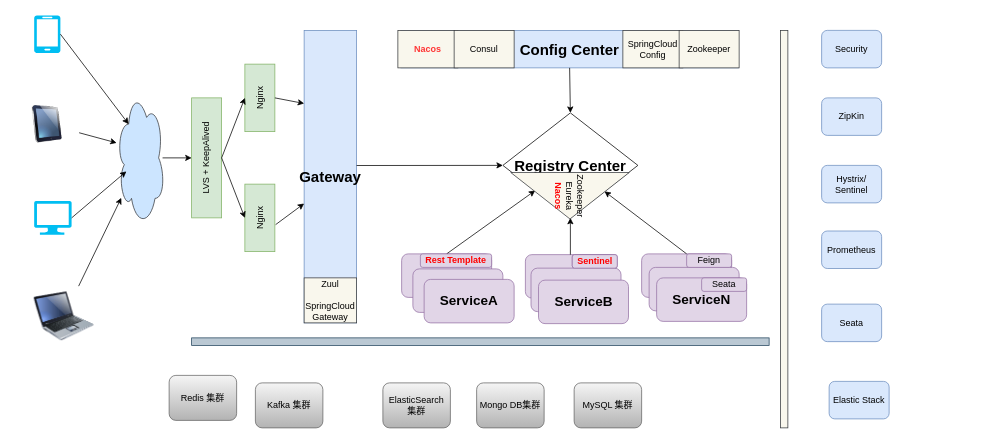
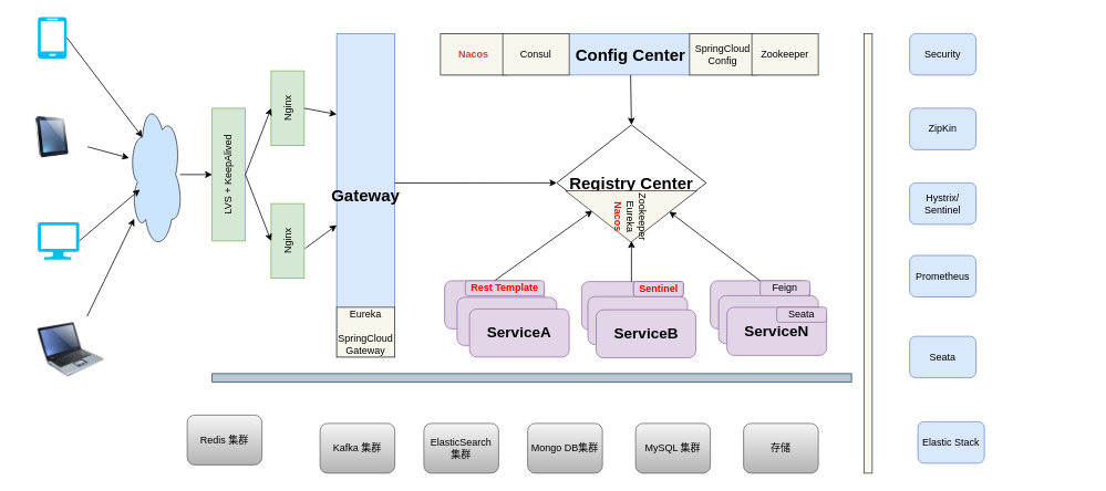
  <mxCell id="0" />
  <mxCell id="1" parent="0" />
  <mxCell id="2" value="&lt;div align=&quot;center&quot;&gt;&lt;b&gt;&lt;font style=&quot;font-size: 20px&quot;&gt;Gateway&lt;/font&gt;&lt;/b&gt;&lt;/div&gt;" style="rounded=0;whiteSpace=wrap;html=1;fillColor=#dae8fc;strokeColor=#6c8ebf;align=center;" parent="1" vertex="1"><mxGeometry x="405" y="40" width="70" height="390" as="geometry" /></mxCell>
  <mxCell id="3" value="Nginx" style="rounded=0;whiteSpace=wrap;html=1;fillColor=#d5e8d4;strokeColor=#82b366;rotation=-90;" parent="1" vertex="1"><mxGeometry x="301" y="110" width="90" height="40" as="geometry" /></mxCell>
  <mxCell id="4" value="Nginx" style="rounded=0;whiteSpace=wrap;html=1;fillColor=#d5e8d4;strokeColor=#82b366;rotation=-90;" parent="1" vertex="1"><mxGeometry x="301" y="270" width="90" height="40" as="geometry" /></mxCell>
  <mxCell id="5" value="&lt;font style=&quot;font-size: 15px&quot;&gt;ServiceA&lt;/font&gt;" style="rounded=1;whiteSpace=wrap;html=1;fillColor=#e1d5e7;strokeColor=#9673a6;" parent="1" vertex="1"><mxGeometry x="535" y="338" width="120" height="58" as="geometry" /></mxCell>
  <mxCell id="6" value="ServiceB" style="rounded=1;whiteSpace=wrap;html=1;fillColor=#e1d5e7;strokeColor=#9673a6;" parent="1" vertex="1"><mxGeometry x="700" y="339" width="120" height="58" as="geometry" /></mxCell>
  <mxCell id="7" value="&lt;b&gt;&lt;font style=&quot;font-size: 20px&quot;&gt;Config Center&lt;/font&gt;&lt;/b&gt;" style="rounded=0;whiteSpace=wrap;html=1;fillColor=#dae8fc;strokeColor=#6c8ebf;" parent="1" vertex="1"><mxGeometry x="534" y="40" width="450" height="50" as="geometry" /></mxCell>
- <mxCell id="8" value="&lt;div&gt;Zuul&lt;/div&gt;&lt;div&gt;&lt;br&gt;&lt;/div&gt;&lt;div&gt;SpringCloud Gateway&lt;br&gt;&lt;/div&gt;" style="rounded=0;whiteSpace=wrap;html=1;fillColor=#f9f7ed;strokeColor=#36393d;" parent="1" vertex="1"><mxGeometry x="405" y="370" width="70" height="60" as="geometry" /></mxCell>
+ <mxCell id="8" value="&lt;div&gt;Eureka&lt;/div&gt;&lt;div&gt;&lt;br&gt;&lt;/div&gt;&lt;div&gt;SpringCloud Gateway&lt;br&gt;&lt;/div&gt;" style="rounded=0;whiteSpace=wrap;html=1;fillColor=#f9f7ed;strokeColor=#36393d;" parent="1" vertex="1"><mxGeometry x="405" y="370" width="70" height="60" as="geometry" /></mxCell>
  <mxCell id="9" value="ServiceN" style="rounded=1;whiteSpace=wrap;html=1;fillColor=#e1d5e7;strokeColor=#9673a6;" parent="1" vertex="1"><mxGeometry x="855" y="338" width="120" height="58" as="geometry" /></mxCell>
  <mxCell id="10" value="" style="rounded=0;whiteSpace=wrap;html=1;fillColor=#bac8d3;strokeColor=#23445d;" parent="1" vertex="1"><mxGeometry x="255" y="450" width="770" height="10" as="geometry" /></mxCell>
  <mxCell id="11" value="MySQL 集群" style="rounded=1;whiteSpace=wrap;html=1;fillColor=#f5f5f5;strokeColor=#666666;gradientColor=#b3b3b3;" parent="1" vertex="1"><mxGeometry x="765" y="510" width="90" height="60" as="geometry" /></mxCell>
  <mxCell id="12" value="Redis 集群" style="rounded=1;whiteSpace=wrap;html=1;fillColor=#f5f5f5;strokeColor=#666666;gradientColor=#b3b3b3;" parent="1" vertex="1"><mxGeometry x="225" y="500" width="90" height="60" as="geometry" /></mxCell>
- <mxCell id="13" value="&lt;div&gt;Kafka 集群&lt;/div&gt;" style="rounded=1;whiteSpace=wrap;html=1;fillColor=#f5f5f5;strokeColor=#666666;gradientColor=#b3b3b3;" parent="1" vertex="1"><mxGeometry x="340" y="510" width="90" height="60" as="geometry" /></mxCell>
+ <mxCell id="13" value="&lt;div&gt;Kafka 集群&lt;/div&gt;" style="rounded=1;whiteSpace=wrap;html=1;fillColor=#f5f5f5;strokeColor=#666666;gradientColor=#b3b3b3;" parent="1" vertex="1"><mxGeometry x="385" y="510" width="90" height="60" as="geometry" /></mxCell>
  <mxCell id="14" value="&lt;div&gt;ElasticSearch 集群&lt;/div&gt;" style="rounded=1;whiteSpace=wrap;html=1;fillColor=#f5f5f5;strokeColor=#666666;gradientColor=#b3b3b3;" parent="1" vertex="1"><mxGeometry x="510" y="510" width="90" height="60" as="geometry" /></mxCell>
  <mxCell id="15" value="&lt;div&gt;Mongo DB集群&lt;/div&gt;" style="rounded=1;whiteSpace=wrap;html=1;fillColor=#f5f5f5;strokeColor=#666666;gradientColor=#b3b3b3;" parent="1" vertex="1"><mxGeometry x="635" y="510" width="90" height="60" as="geometry" /></mxCell>
+ <mxCell id="16" value="存储" style="rounded=1;whiteSpace=wrap;html=1;fillColor=#f5f5f5;strokeColor=#666666;gradientColor=#b3b3b3;" parent="1" vertex="1"><mxGeometry x="895" y="510" width="90" height="60" as="geometry" /></mxCell>
  <mxCell id="17" value="&lt;b&gt;&lt;font style=&quot;font-size: 20px&quot;&gt;Registry Center&lt;/font&gt;&lt;/b&gt;" style="rhombus;whiteSpace=wrap;html=1;" parent="1" vertex="1"><mxGeometry x="670" y="150" width="180" height="140" as="geometry" /></mxCell>
  <mxCell id="18" value="LVS + KeepAlived" style="rounded=0;whiteSpace=wrap;html=1;fillColor=#d5e8d4;strokeColor=#82b366;rotation=-90;" parent="1" vertex="1"><mxGeometry x="195" y="190" width="160" height="40" as="geometry" /></mxCell>
  <mxCell id="19" value="" style="ellipse;shape=cloud;whiteSpace=wrap;html=1;fillColor=#cce5ff;strokeColor=#36393d;" parent="1" vertex="1"><mxGeometry x="155" y="120" width="64" height="180" as="geometry" /></mxCell>
  <mxCell id="20" value="&lt;div&gt;SpringCloud Config&lt;/div&gt;" style="rounded=0;whiteSpace=wrap;html=1;fillColor=#f9f7ed;strokeColor=#36393d;" parent="1" vertex="1"><mxGeometry x="830" y="40" width="80" height="50" as="geometry" /></mxCell>
  <mxCell id="21" value="" style="endArrow=classic;html=1;exitX=0.5;exitY=0;exitDx=0;exitDy=0;" parent="1" source="5" target="17" edge="1"><mxGeometry width="50" height="50" relative="1" as="geometry"><mxPoint x="595" y="370" as="sourcePoint" /><mxPoint x="645" y="320" as="targetPoint" /></mxGeometry></mxCell>
  <mxCell id="22" value="" style="endArrow=classic;html=1;entryX=0;entryY=0.5;entryDx=0;entryDy=0;exitX=1;exitY=0.462;exitDx=0;exitDy=0;exitPerimeter=0;" parent="1" source="2" target="17" edge="1"><mxGeometry width="50" height="50" relative="1" as="geometry"><mxPoint x="475" y="230" as="sourcePoint" /><mxPoint x="525" y="180" as="targetPoint" /></mxGeometry></mxCell>
  <mxCell id="23" value="" style="endArrow=classic;html=1;exitX=0.5;exitY=0;exitDx=0;exitDy=0;" parent="1" source="9" target="17" edge="1"><mxGeometry width="50" height="50" relative="1" as="geometry"><mxPoint x="855" y="330" as="sourcePoint" /><mxPoint x="1105" y="250" as="targetPoint" /></mxGeometry></mxCell>
  <mxCell id="24" value="" style="endArrow=classic;html=1;exitX=0.5;exitY=0;exitDx=0;exitDy=0;entryX=0.5;entryY=1;entryDx=0;entryDy=0;" parent="1" source="6" target="17" edge="1"><mxGeometry width="50" height="50" relative="1" as="geometry"><mxPoint x="855" y="351.03" as="sourcePoint" /><mxPoint x="962.325" y="240.004" as="targetPoint" /></mxGeometry></mxCell>
  <mxCell id="25" value="&lt;div&gt;Zookeeper&lt;br&gt;&lt;/div&gt;&lt;div&gt;Eureka&lt;/div&gt;&lt;div&gt;&lt;b&gt;&lt;font color=&quot;#FF0000&quot;&gt;Nacos&lt;/font&gt;&lt;/b&gt;&lt;br&gt;&lt;/div&gt;" style="triangle;whiteSpace=wrap;html=1;rotation=90;fillColor=#f9f7ed;strokeColor=#36393d;" parent="1" vertex="1"><mxGeometry x="728.5" y="181.5" width="62" height="158" as="geometry" /></mxCell>
  <mxCell id="26" value="Sentinel" style="rounded=1;whiteSpace=wrap;html=1;arcSize=17;fillColor=#e1d5e7;strokeColor=#9673a6;" parent="1" vertex="1"><mxGeometry x="762.5" y="339" width="60" height="18" as="geometry" /></mxCell>
  <mxCell id="27" value="Hystrux/Sentinel" style="rounded=1;whiteSpace=wrap;html=1;arcSize=17;fillColor=#e1d5e7;strokeColor=#9673a6;" parent="1" vertex="1"><mxGeometry x="565" y="378" width="90" height="18" as="geometry" /></mxCell>
  <mxCell id="28" value="&lt;font style=&quot;font-size: 15px&quot;&gt;ServiceA&lt;/font&gt;" style="rounded=1;whiteSpace=wrap;html=1;fillColor=#e1d5e7;strokeColor=#9673a6;" parent="1" vertex="1"><mxGeometry x="550" y="358" width="120" height="58" as="geometry" /></mxCell>
  <mxCell id="29" value="Hystrux/Sentinel" style="rounded=1;whiteSpace=wrap;html=1;arcSize=17;fillColor=#e1d5e7;strokeColor=#9673a6;" parent="1" vertex="1"><mxGeometry x="580" y="398" width="90" height="18" as="geometry" /></mxCell>
  <mxCell id="30" value="&lt;font style=&quot;font-size: 18px&quot;&gt;&lt;b&gt;&lt;font style=&quot;font-size: 18px&quot;&gt;ServiceA&lt;/font&gt;&lt;/b&gt;&lt;/font&gt;" style="rounded=1;whiteSpace=wrap;html=1;fillColor=#e1d5e7;strokeColor=#9673a6;" parent="1" vertex="1"><mxGeometry x="565" y="372" width="120" height="58" as="geometry" /></mxCell>
  <mxCell id="31" value="ServiceB" style="rounded=1;whiteSpace=wrap;html=1;fillColor=#e1d5e7;strokeColor=#9673a6;" parent="1" vertex="1"><mxGeometry x="707.5" y="357" width="120" height="58" as="geometry" /></mxCell>
  <mxCell id="32" value="&lt;font style=&quot;font-size: 18px&quot;&gt;&lt;b&gt;&lt;font style=&quot;font-size: 18px&quot;&gt;ServiceB&lt;/font&gt;&lt;/b&gt;&lt;/font&gt;" style="rounded=1;whiteSpace=wrap;html=1;fillColor=#e1d5e7;strokeColor=#9673a6;" parent="1" vertex="1"><mxGeometry x="717.5" y="373" width="120" height="58" as="geometry" /></mxCell>
  <mxCell id="33" value="ServiceN" style="rounded=1;whiteSpace=wrap;html=1;fillColor=#e1d5e7;strokeColor=#9673a6;" parent="1" vertex="1"><mxGeometry x="865" y="356" width="120" height="58" as="geometry" /></mxCell>
  <mxCell id="34" value="&lt;font style=&quot;font-size: 18px&quot;&gt;&lt;b&gt;&lt;font style=&quot;font-size: 18px&quot;&gt;ServiceN&lt;/font&gt;&lt;/b&gt;&lt;/font&gt;" style="rounded=1;whiteSpace=wrap;html=1;fillColor=#e1d5e7;strokeColor=#9673a6;" parent="1" vertex="1"><mxGeometry x="875" y="370" width="120" height="58" as="geometry" /></mxCell>
  <mxCell id="35" value="" style="endArrow=classic;html=1;exitX=0.5;exitY=1;exitDx=0;exitDy=0;entryX=0;entryY=0.25;entryDx=0;entryDy=0;" parent="1" source="3" target="2" edge="1"><mxGeometry width="50" height="50" relative="1" as="geometry"><mxPoint x="595" y="300" as="sourcePoint" /><mxPoint x="645" y="250" as="targetPoint" /></mxGeometry></mxCell>
  <mxCell id="36" value="" style="endArrow=classic;html=1;exitX=0.4;exitY=1.025;exitDx=0;exitDy=0;exitPerimeter=0;entryX=0;entryY=0.592;entryDx=0;entryDy=0;entryPerimeter=0;" parent="1" source="4" target="2" edge="1"><mxGeometry width="50" height="50" relative="1" as="geometry"><mxPoint x="595" y="300" as="sourcePoint" /><mxPoint x="645" y="250" as="targetPoint" /></mxGeometry></mxCell>
  <mxCell id="37" value="" style="endArrow=classic;html=1;exitX=0.5;exitY=1;exitDx=0;exitDy=0;entryX=0.5;entryY=0;entryDx=0;entryDy=0;" parent="1" source="18" target="3" edge="1"><mxGeometry width="50" height="50" relative="1" as="geometry"><mxPoint x="595" y="300" as="sourcePoint" /><mxPoint x="645" y="250" as="targetPoint" /></mxGeometry></mxCell>
  <mxCell id="38" value="" style="endArrow=classic;html=1;entryX=0.5;entryY=0;entryDx=0;entryDy=0;exitX=0.5;exitY=1;exitDx=0;exitDy=0;" parent="1" source="18" target="4" edge="1"><mxGeometry width="50" height="50" relative="1" as="geometry"><mxPoint x="595" y="300" as="sourcePoint" /><mxPoint x="645" y="250" as="targetPoint" /></mxGeometry></mxCell>
  <mxCell id="39" value="" style="endArrow=classic;html=1;exitX=0.957;exitY=0.5;exitDx=0;exitDy=0;exitPerimeter=0;" parent="1" source="19" edge="1"><mxGeometry width="50" height="50" relative="1" as="geometry"><mxPoint x="595" y="300" as="sourcePoint" /><mxPoint x="255" y="210" as="targetPoint" /></mxGeometry></mxCell>
  <mxCell id="40" value="" style="verticalLabelPosition=bottom;html=1;verticalAlign=top;align=center;strokeColor=none;fillColor=#00BEF2;shape=mxgraph.azure.computer;pointerEvents=1;" parent="1" vertex="1"><mxGeometry x="45" y="267.5" width="50" height="45" as="geometry" /></mxCell>
  <mxCell id="41" value="" style="image;html=1;image=img/lib/clip_art/computers/Laptop_128x128.png" parent="1" vertex="1"><mxGeometry x="45" y="381" width="80" height="80" as="geometry" /></mxCell>
  <mxCell id="42" value="" style="verticalLabelPosition=bottom;html=1;verticalAlign=top;align=center;strokeColor=none;fillColor=#00BEF2;shape=mxgraph.azure.mobile;pointerEvents=1;" parent="1" vertex="1"><mxGeometry x="45" y="20" width="35" height="50" as="geometry" /></mxCell>
  <mxCell id="43" value="" style="image;html=1;image=img/lib/clip_art/computers/iPad_128x128.png" parent="1" vertex="1"><mxGeometry x="20" y="140" width="85" height="50" as="geometry" /></mxCell>
  <mxCell id="44" value="" style="endArrow=classic;html=1;exitX=1;exitY=0.5;exitDx=0;exitDy=0;exitPerimeter=0;entryX=0.25;entryY=0.25;entryDx=0;entryDy=0;entryPerimeter=0;" parent="1" source="42" target="19" edge="1"><mxGeometry width="50" height="50" relative="1" as="geometry"><mxPoint x="445" y="300" as="sourcePoint" /><mxPoint x="515" y="290" as="targetPoint" /></mxGeometry></mxCell>
  <mxCell id="45" value="" style="endArrow=classic;html=1;" parent="1" source="43" edge="1"><mxGeometry width="50" height="50" relative="1" as="geometry"><mxPoint x="95" y="180" as="sourcePoint" /><mxPoint x="155" y="190" as="targetPoint" /></mxGeometry></mxCell>
  <mxCell id="46" value="" style="endArrow=classic;html=1;exitX=1;exitY=0.5;exitDx=0;exitDy=0;exitPerimeter=0;entryX=0.203;entryY=0.6;entryDx=0;entryDy=0;entryPerimeter=0;" parent="1" source="40" target="19" edge="1"><mxGeometry width="50" height="50" relative="1" as="geometry"><mxPoint x="445" y="300" as="sourcePoint" /><mxPoint x="495" y="250" as="targetPoint" /></mxGeometry></mxCell>
  <mxCell id="47" value="" style="endArrow=classic;html=1;" parent="1" source="41" target="19" edge="1"><mxGeometry width="50" height="50" relative="1" as="geometry"><mxPoint x="445" y="300" as="sourcePoint" /><mxPoint x="495" y="250" as="targetPoint" /></mxGeometry></mxCell>
  <mxCell id="48" value="ZipKin" style="rounded=1;whiteSpace=wrap;html=1;fillColor=#dae8fc;strokeColor=#6c8ebf;" parent="1" vertex="1"><mxGeometry x="1095" y="130" width="80" height="50" as="geometry" /></mxCell>
  <mxCell id="49" value="" style="rounded=0;whiteSpace=wrap;html=1;rotation=90;fillColor=#f9f7ed;strokeColor=#36393d;" parent="1" vertex="1"><mxGeometry x="780" y="300" width="530" height="10" as="geometry" /></mxCell>
  <mxCell id="50" value="Security" style="rounded=1;whiteSpace=wrap;html=1;fillColor=#dae8fc;strokeColor=#6c8ebf;" parent="1" vertex="1"><mxGeometry x="1095" y="40" width="80" height="50" as="geometry" /></mxCell>
  <mxCell id="51" value="Seata" style="rounded=1;whiteSpace=wrap;html=1;fillColor=#dae8fc;strokeColor=#6c8ebf;" parent="1" vertex="1"><mxGeometry x="1095" y="405" width="80" height="50" as="geometry" /></mxCell>
  <mxCell id="52" value="Elastic Stack" style="rounded=1;whiteSpace=wrap;html=1;fillColor=#dae8fc;strokeColor=#6c8ebf;" parent="1" vertex="1"><mxGeometry x="1105" y="508" width="80" height="50" as="geometry" /></mxCell>
  <mxCell id="53" value="Prometheus" style="rounded=1;whiteSpace=wrap;html=1;fillColor=#dae8fc;strokeColor=#6c8ebf;" parent="1" vertex="1"><mxGeometry x="1095" y="307.5" width="80" height="50" as="geometry" /></mxCell>
  <mxCell id="54" value="&lt;div&gt;Hystrix/&lt;/div&gt;&lt;div&gt;Sentinel&lt;br&gt;&lt;/div&gt;" style="rounded=1;whiteSpace=wrap;html=1;fillColor=#dae8fc;strokeColor=#6c8ebf;" parent="1" vertex="1"><mxGeometry x="1095" y="220" width="80" height="50" as="geometry" /></mxCell>
  <mxCell id="55" value="" style="endArrow=classic;html=1;exitX=0.5;exitY=1;exitDx=0;exitDy=0;entryX=0.5;entryY=0;entryDx=0;entryDy=0;" parent="1" source="7" target="17" edge="1"><mxGeometry width="50" height="50" relative="1" as="geometry"><mxPoint x="705" y="210" as="sourcePoint" /><mxPoint x="755" y="160" as="targetPoint" /></mxGeometry></mxCell>
  <mxCell id="56" value="Zookeeper" style="rounded=0;whiteSpace=wrap;html=1;fillColor=#f9f7ed;strokeColor=#36393d;" parent="1" vertex="1"><mxGeometry x="905" y="40" width="80" height="50" as="geometry" /></mxCell>
  <mxCell id="57" value="&lt;div&gt;&lt;font color=&quot;#FF3333&quot;&gt;&lt;b&gt;Nacos&lt;/b&gt;&lt;/font&gt;&lt;/div&gt;" style="rounded=0;whiteSpace=wrap;html=1;fillColor=#f9f7ed;strokeColor=#36393d;" parent="1" vertex="1"><mxGeometry x="530" y="40" width="80" height="50" as="geometry" /></mxCell>
  <mxCell id="58" value="Consul" style="rounded=0;whiteSpace=wrap;html=1;fillColor=#f9f7ed;strokeColor=#36393d;" parent="1" vertex="1"><mxGeometry x="605" y="40" width="80" height="50" as="geometry" /></mxCell>
  <mxCell id="59" value="&lt;font color=&quot;#FF0000&quot;&gt;&lt;b&gt;Rest Template&lt;/b&gt;&lt;/font&gt;" style="rounded=1;whiteSpace=wrap;html=1;arcSize=17;fillColor=#e1d5e7;strokeColor=#9673a6;" parent="1" vertex="1"><mxGeometry x="560" y="338" width="95" height="18" as="geometry" /></mxCell>
  <mxCell id="60" value="&lt;b&gt;&lt;font color=&quot;#FF0000&quot;&gt;Sentinel&lt;/font&gt;&lt;/b&gt;" style="rounded=1;whiteSpace=wrap;html=1;arcSize=17;fillColor=#e1d5e7;strokeColor=#9673a6;" parent="1" vertex="1"><mxGeometry x="762.5" y="339" width="60" height="18" as="geometry" /></mxCell>
  <mxCell id="61" value="Feign" style="rounded=1;whiteSpace=wrap;html=1;arcSize=17;fillColor=#e1d5e7;strokeColor=#9673a6;" parent="1" vertex="1"><mxGeometry x="915" y="338" width="60" height="18" as="geometry" /></mxCell>
  <mxCell id="62" value="&lt;div&gt;Seata&lt;/div&gt;" style="rounded=1;whiteSpace=wrap;html=1;arcSize=17;fillColor=#e1d5e7;strokeColor=#9673a6;" parent="1" vertex="1"><mxGeometry x="935" y="370" width="60" height="18" as="geometry" /></mxCell>
